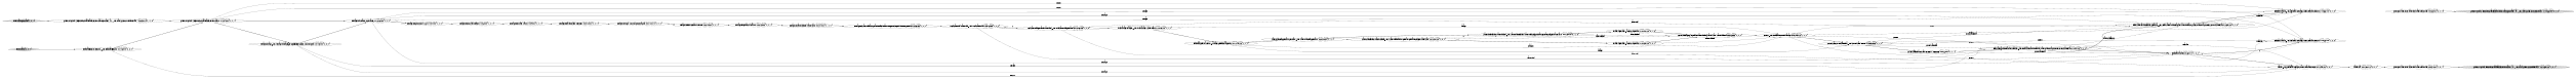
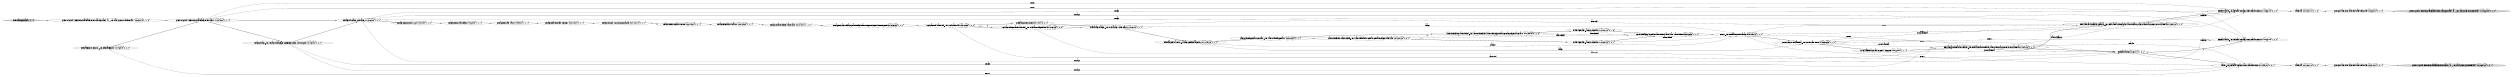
  digraph {
    rankdir=LR
    node [fillcolor=white shape=ellipse style=filled]
    edge [style=bold]
    n1 [label="MockStateModel stateModel = new MockStateModel()@@@16@@@['1', '1', '1']"]
    n2 [label="MockStateModelAnnotated stateModel = new MockStateModelAnnotated()@@@16@@@['1', '1', '0']"]
+   n3 [label="NotificationContext context@@@17@@@['0', '0', '1']"]
    n4 [label="HelixStateTransitionHandler stHandler = new HelixStateTransitionHandler(stateModel,message,context,currentStateDelta)@@@27@@@['1', '1', '1']"]
    n5 [label="MockManager manager = new MockManager(\"clusterName\")@@@18@@@['1', '1', '1']"]
    n6 [label="HelixStateTransitionHandler stHandler = new HelixStateTransitionHandler(stateModelFactory,stateModel,message,context,currentStateDelta)@@@32@@@['0', '1', '0']"]
    n7 [label="HelixTask handler@@@28@@@['1', '0', '1']"]
    n8 [label="handler = new HelixTask(message,context,stHandler,executor)@@@29@@@['0', '0', '1']"]
    n9 [label="System.out.println(\"START TestCMTaskHandler.testInvocation()\")@@@4@@@['1', '1', '1']"]
    n10 [label="Message message = new Message(MessageType.STATE_TRANSITION,\"Some unique id\")@@@5@@@['0', '0', '1']"]
    n11 [label="HelixTask handler = new HelixTask(message,context,stHandler,executor)@@@33@@@['0', '1', '0']"]
    n12 [label="HelixTask handler = new HelixTask(message,context,stHandler,executor)@@@28@@@['1', '0', '0']"]
    n13 [label="message.setSrcName(\"cm-instance-0\")@@@6@@@['1', '1', '1']"]
+   n14 [label="handler.call()@@@34@@@['0', '1', '0']"]
    n15 [label="message.setTgtSessionId(\"1234\")@@@7@@@['1', '1', '1']"]
    n16 [label="message.setResourceName(\"TestDB\")@@@12@@@['1', '1', '1']"]
    n17 [label="message.setTgtName(\"localhost\")@@@13@@@['1', '1', '1']"]
    n18 [label="message.setStateModelDef(\"MasterSlave\")@@@14@@@['1', '1', '1']"]
    n19 [label="handler.call()@@@30@@@['0', '0', '1']"]
    n20 [label="AssertJUnit.assertTrue(stateModel.stateModelInvoked)@@@35@@@['0', '1', '0']"]
    n21 [fillcolor=lightgray label="System.out.println(\"END TestCMTaskHandler.testInvocationAnnotated() at \" + new Date(System.currentTimeMillis()))@@@36@@@['0', '1', '0']"]
-   n22 [fillcolor=lightgray label="testInvocation['0', '0', '1']" shape=diamond]
    n23 [label="HelixTaskExecutor executor = new HelixTaskExecutor()@@@3@@@['0', '0', '1']"]
    n24 [label="Builder keyBuilder = accessor.keyBuilder()@@@21@@@['0', '1', '0']"]
    n25 [label="accessor.setProperty(keyBuilder.stateModelDef(\"MasterSlave\"),stateModelDef)@@@23@@@['1', '1', '1']"]
    n26 [label="context = new NotificationContext(manager)@@@24@@@['1', '1', '1']"]
    n27 [label="AssertJUnit.assertTrue(stateModel.stateModelInvoked)@@@31@@@['1', '0', '1']"]
    n28 [label="CurrentState currentStateDelta = new CurrentState(\"TestDB\")@@@25@@@['1', '1', '1']"]
    n29 [label="message.setToState(\"Slave\")@@@9@@@['1', '1', '1']"]
    n30 [label="message.setPartitionName(\"TestDB_0\")@@@10@@@['1', '1', '1']"]
    n31 [label="message.setMsgId(\"Some unique message id\")@@@11@@@['1', '1', '1']"]
    n32 [label="HelixDataAccessor accessor = manager.getHelixDataAccessor()@@@19@@@['1', '1', '1']"]
    n33 [fillcolor=lightgray label="System.out.println(\"END TestCMTaskHandler.testInvocation() at \" + new Date(System.currentTimeMillis()))@@@32@@@['1', '0', '1']"]
    n34 [label="message.setStateModelFactoryName(HelixConstants.DEFAULT_STATE_MODEL_FACTORY)@@@15@@@['1', '1', '1']"]
    n35 [label="message.setFromState(\"Offline\")@@@8@@@['1', '1', '1']"]
    n36 [fillcolor=lightgray label="testInvocationAnnotated['1', '0', '0']" shape=diamond]
    n37 [label="System.out.println(\"START TestCMTaskHandler.testInvocationAnnotated() at \" + new Date(System.currentTimeMillis()))@@@3@@@['1', '1', '0']"]
    n38 [label="StateModelConfigGenerator generator = new StateModelConfigGenerator()@@@20@@@['1', '1', '1']"]
    n39 [label="currentStateDelta.setState(\"TestDB_0\",\"OFFLINE\")@@@26@@@['1', '1', '1']"]
    n40 [label="StateModelDefinition stateModelDef = new StateModelDefinition(generator.generateConfigForMasterSlave())@@@21@@@['1', '0', '1']"]
    n41 [label="StateModelDefinition stateModelDef = new StateModelDefinition(StateModelConfigGenerator.generateConfigForMasterSlave())@@@20@@@['0', '1', '0']"]
    n42 [label="Builder keyBuilder = accessor.keyBuilder()@@@22@@@['1', '0', '1']"]
    n1 -> n2
+   n1 -> n3
    n1 -> n4 [label=stateModel style=solid]
    n2 -> n1 [label=0 style=dashed]
    n2 -> n5
    n2 -> n6 [label=stateModel style=solid]
    n2 -> n7 [label=stateModel style=solid]
+   n3 -> n5
    n4 -> n6
    n4 -> n6 [label=stateModelFactory style=solid]
    n4 -> n7
    n4 -> n8 [label=stHandler style=solid]
    n5 -> n26 [label=manager style=solid]
    n5 -> n32
    n6 -> n11 [label=stHandler style=solid]
    n6 -> n11
    n7 -> n8
    n7 -> n12 [label=stHandler style=solid]
    n7 -> n12
    n8 -> n19
    n9 -> n10
    n9 -> n11 [label=executor style=solid]
    n9 -> n12 [label=executor style=solid]
    n9 -> n13
    n10 -> n4 [label=message style=solid]
    n10 -> n8 [label=message style=solid]
    n10 -> n13
+   n11 -> n14
    n12 -> n7 [label=0 style=dashed]
    n13 -> n6 [label=message style=solid]
    n13 -> n7 [label=message style=solid]
    n13 -> n11 [label=message style=solid]
    n13 -> n12 [label=message style=solid]
    n13 -> n15
+   n14 -> n20
    n15 -> n35
    n16 -> n17
    n17 -> n18
    n18 -> n34
    n19 -> n27
    n20 -> n21
-   n22 -> n23
    n23 -> n8 [label=executor style=solid]
    n23 -> n9
    n24 -> n25
    n25 -> n26
    n26 -> n4 [label=context style=solid]
    n26 -> n6 [label=context style=solid]
    n26 -> n8 [label=context style=solid]
    n26 -> n11 [label=context style=solid]
    n26 -> n28
    n27 -> n33
    n28 -> n4 [label=currentStateDelta style=solid]
    n28 -> n6 [label=currentStateDelta style=solid]
    n28 -> n7 [label=context style=solid]
    n28 -> n12 [label=context style=solid]
    n28 -> n39
    n29 -> n30
    n30 -> n31
    n31 -> n16
    n32 -> n26 [label=manager style=solid]
    n32 -> n28 [label=manager style=solid]
    n32 -> n38
    n34 -> n1
    n35 -> n29
    n36 -> n37
    n37 -> n9
    n38 -> n40
    n38 -> n41
    n39 -> n4
    n39 -> n7 [label=currentStateDelta style=solid]
    n40 -> n25 [label=stateModelDef style=solid]
    n40 -> n41 [label=0 style=dashed]
    n40 -> n42
    n41 -> n24
    n41 -> n25 [label=stateModelDef style=solid]
    n42 -> n25
    n42 -> n26 [label=stateModelDef style=solid]
  }
